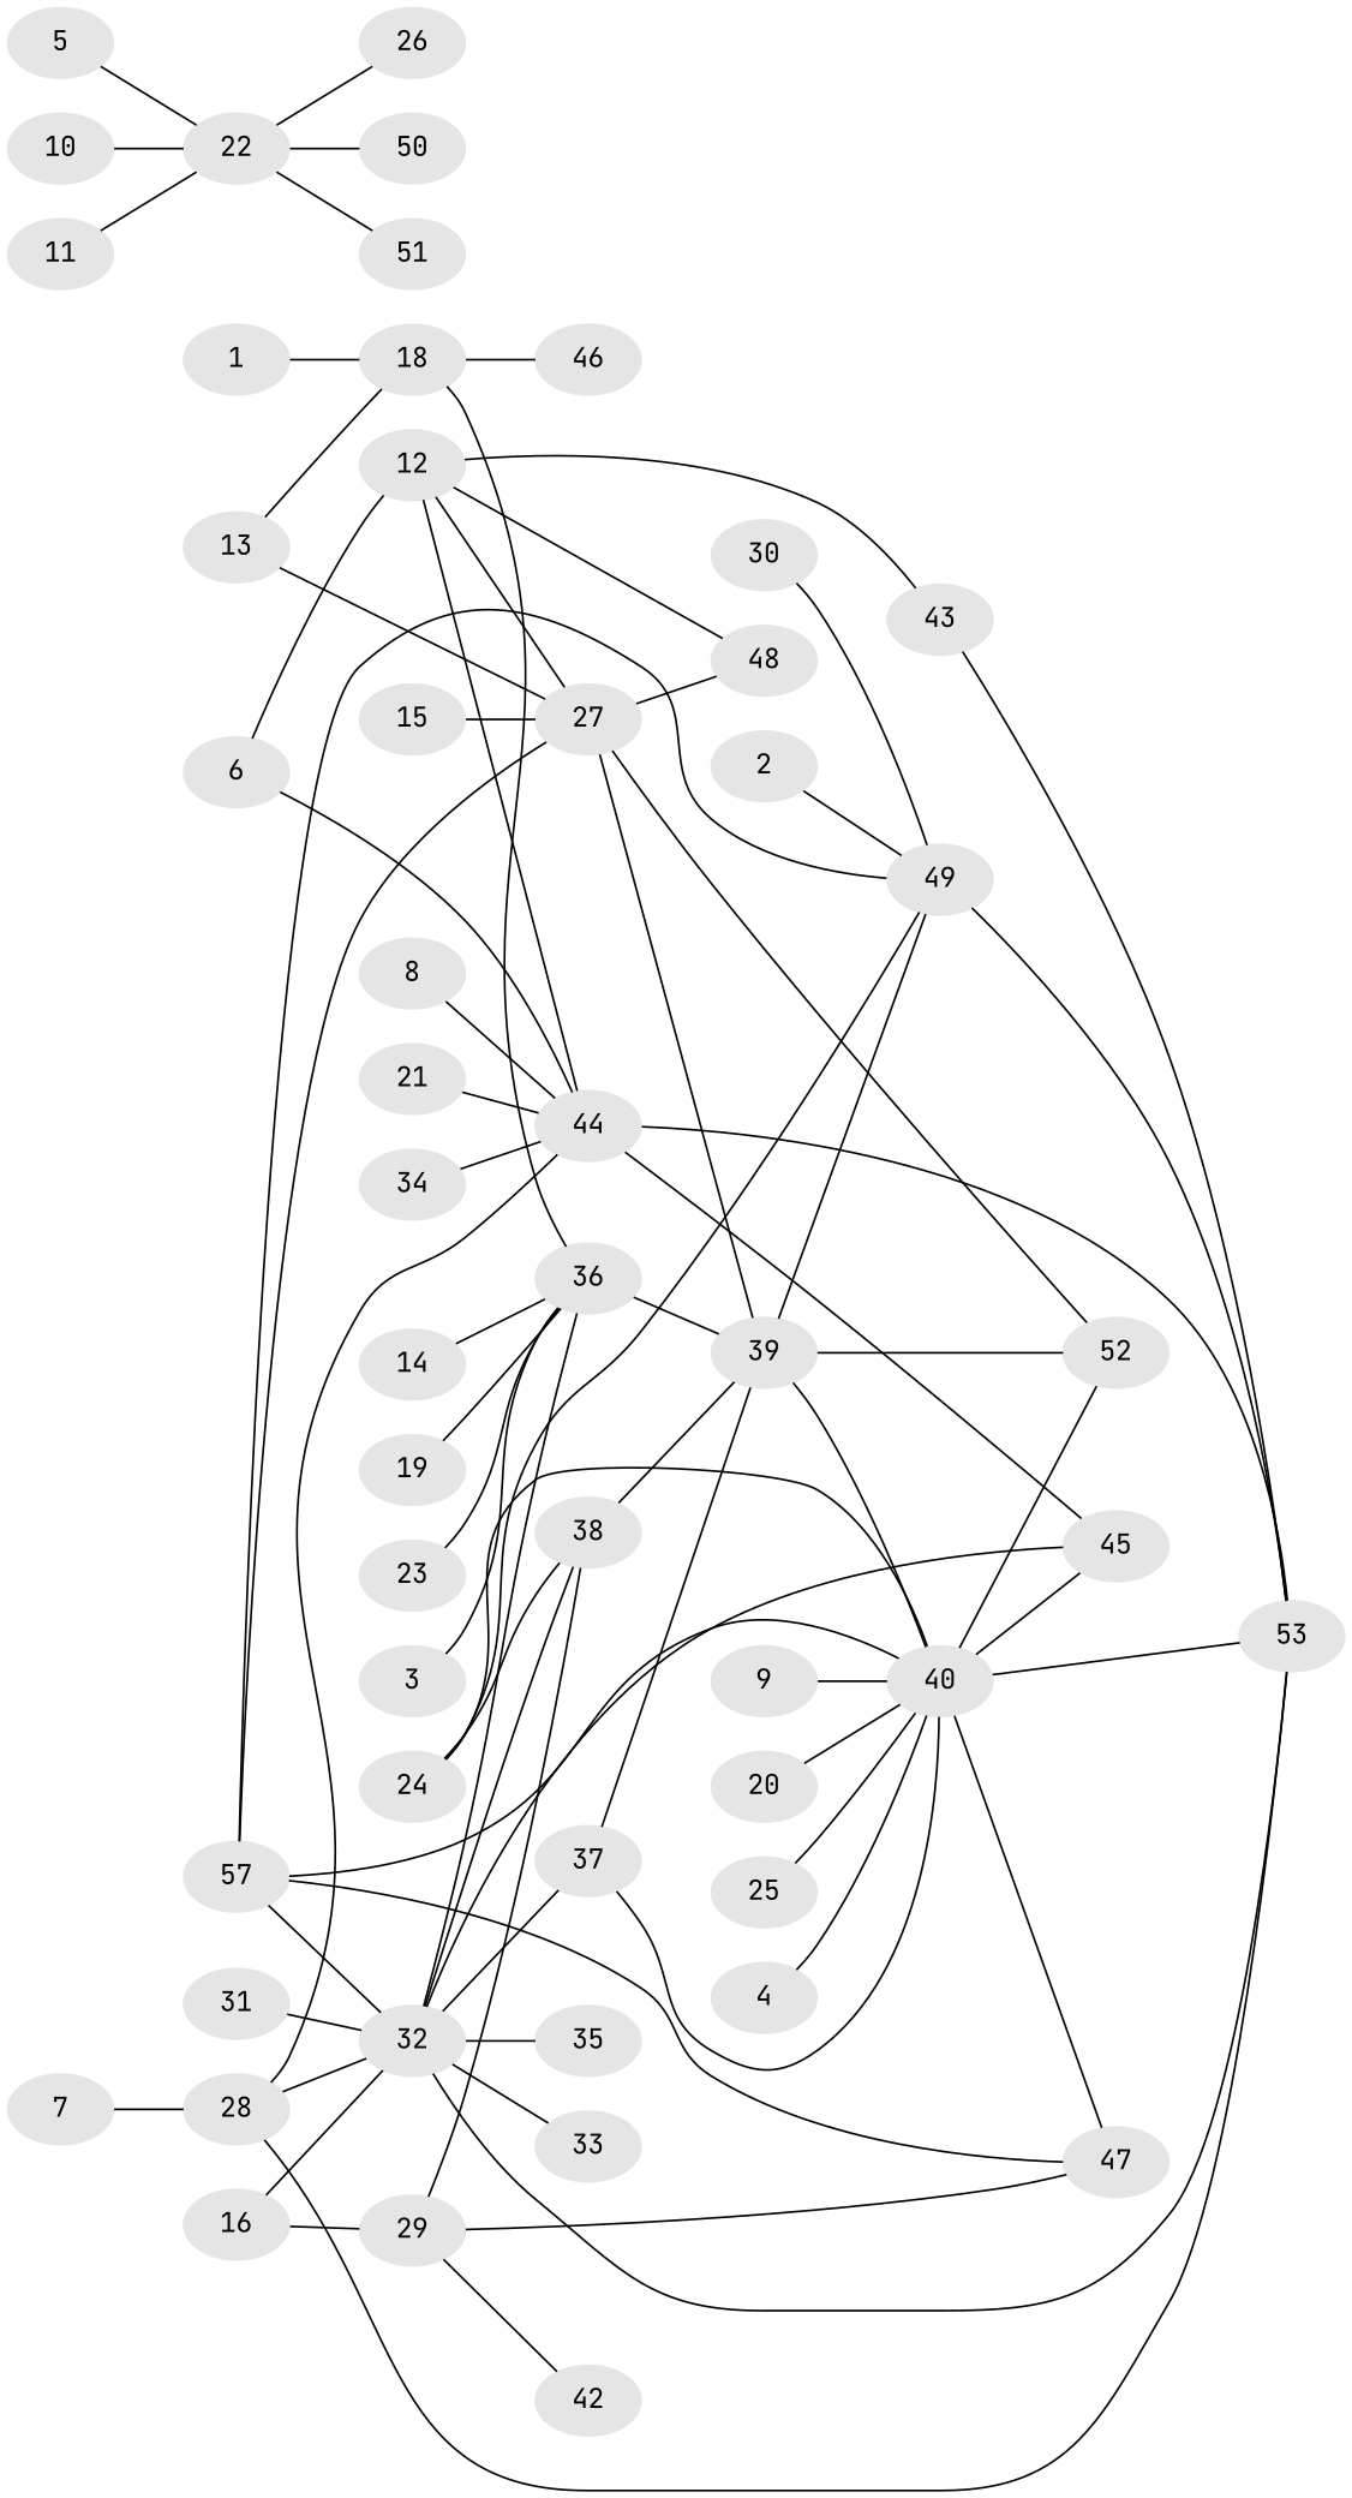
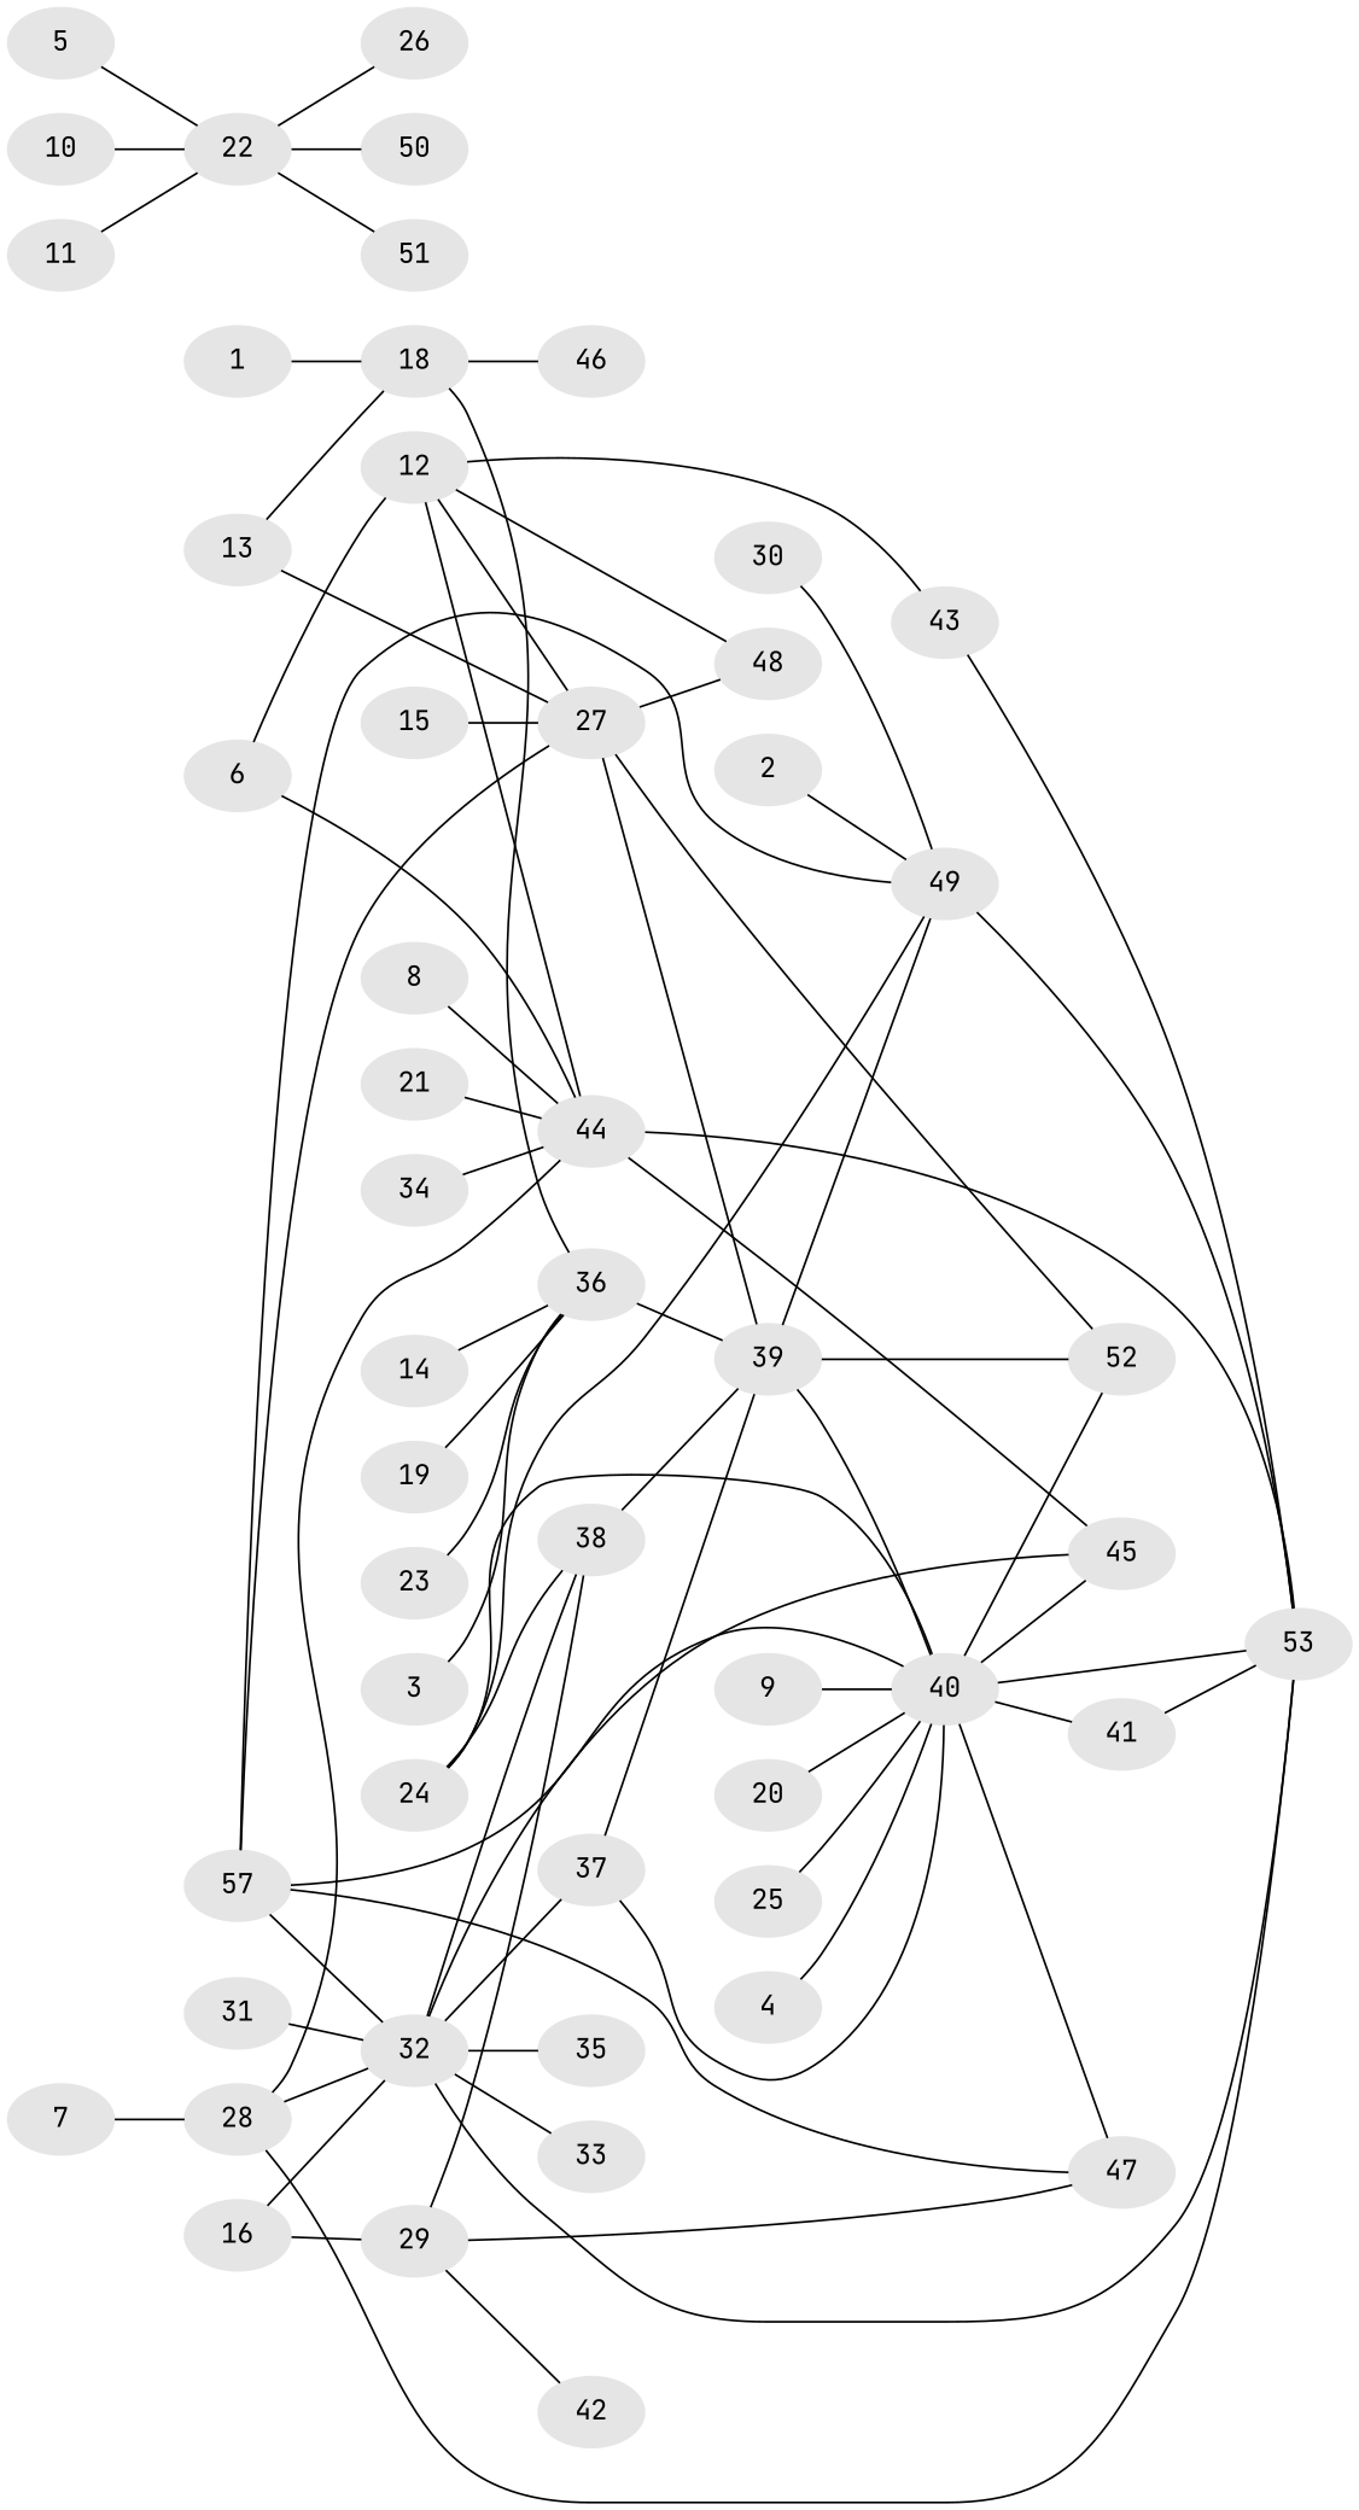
  graph {
    fontname="JetBrains Mono"
    rankdir=LR
    node [color=gray90 fontname="JetBrains Mono" style=filled]
    edge [fontname="JetBrains Mono" weight=1.0]
    1
    18
    36
    46
    2
    49
    53
    3
    39
    4
    40
    47
    52
    45
+   41
    5
    22
    26
    50
    51
    6
    12
    44
    27
    43
    48
    7
    28
    32
    8
    9
    10
    11
    13
    14
    15
    16
    29
    38
    42
    33
    35
    37
    n44 [label=57]
    19
    20
    21
    23
    24
    25
    30
    31
    34
    1 -- 18
    18 -- 36
    18 -- 46
    36 -- 39
    2 -- 49
    49 -- 53
    3 -- 36
    39 -- 49
    39 -- 40
    39 -- 52
    4 -- 40
    40 -- 53
    40 -- 47
    40 -- 52
    40 -- 45
+   40 -- 41
+   41 -- 53
    5 -- 22
    22 -- 26
    22 -- 50
    22 -- 51
    6 -- 12
    6 -- 44
    12 -- 44
    12 -- 27
    12 -- 43
    12 -- 48
    44 -- 53
    44 -- 45
    27 -- 39
    27 -- 52
    27 -- 48
    43 -- 53
    7 -- 28
    28 -- 53
    28 -- 44
    28 -- 32
-   32 -- 36
    32 -- 53
    32 -- 45
    32 -- 38
    32 -- 33
    32 -- 35
    32 -- 37
    8 -- 44
    9 -- 40
    10 -- 22
    11 -- 22
    13 -- 18
    13 -- 27
    14 -- 36
    15 -- 27
    16 -- 32
    16 -- 29
    29 -- 47
    29 -- 38
    29 -- 42
    38 -- 39
    37 -- 39
    37 -- 40
    n44 -- 49
    n44 -- 40
    n44 -- 47
    n44 -- 27
    n44 -- 32
    19 -- 36
    20 -- 40
    21 -- 44
    23 -- 36
    24 -- 49
    24 -- 40
    24 -- 38
    25 -- 40
    30 -- 49
    31 -- 32
    34 -- 44
  }
